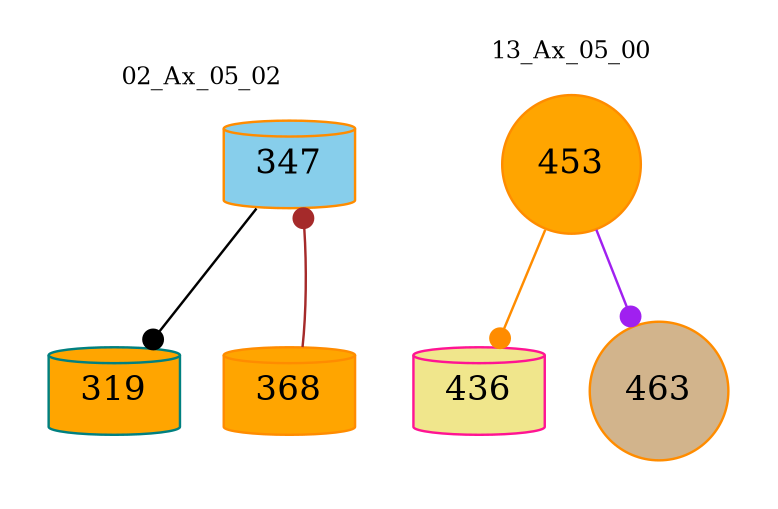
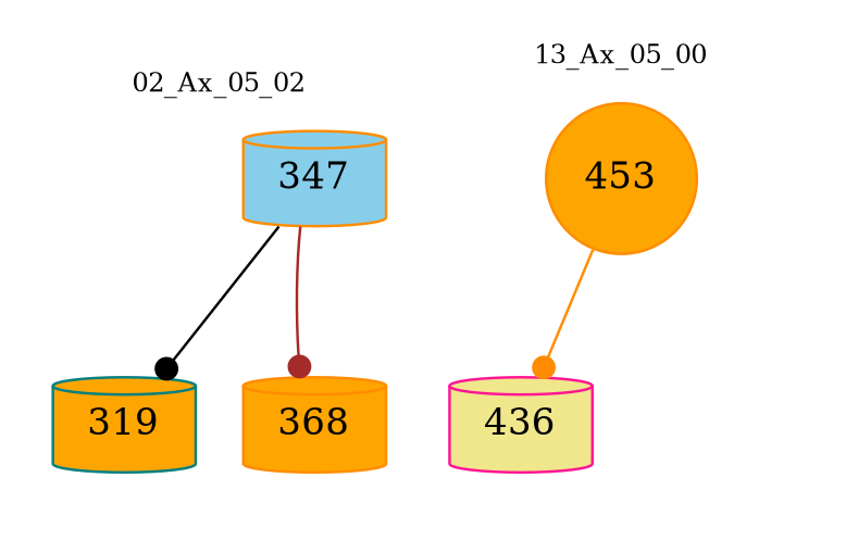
  digraph {
    node [color=darkorange fillcolor=orange shape=cylinder style=filled]
    edge [arrowhead=dot]
    n1 [fillcolor=skyblue label=347]
    n2 [color=teal label=319]
    n3 [label=368]
    n4 [label=453 shape=circle]
    n5 [color=deeppink fillcolor=khaki label=436]
-   n6 [fillcolor=tan label=463 shape=circle]
    subgraph cluster_1 {
      color=white
      fontsize=10
      label="02_Ax_05_02"
      n1
      n2
      n3
    }
    subgraph cluster_2 {
      color=white
      fontsize=10
      label="13_Ax_05_00"
      n4
      n5
-     n6
    }
    n1 -> n2 [color=black]
-   n3 -> n1 [color=brown]
+   n1 -> n3 [color=brown]
    n4 -> n5 [color=darkorange]
-   n4 -> n6 [color=purple]
  }
